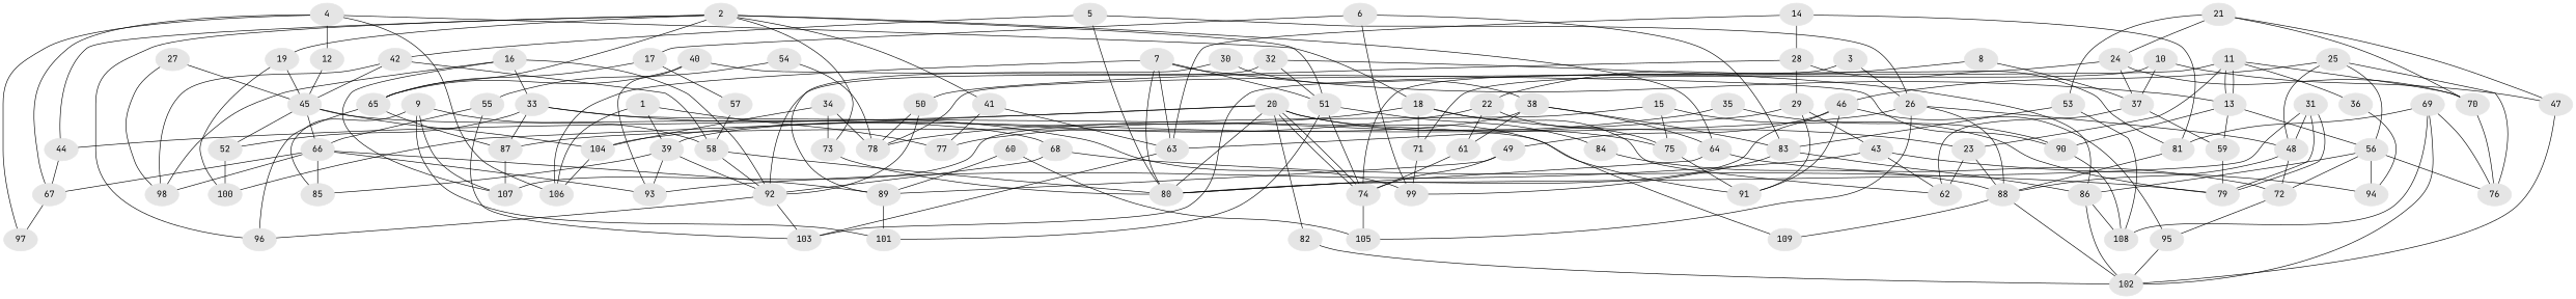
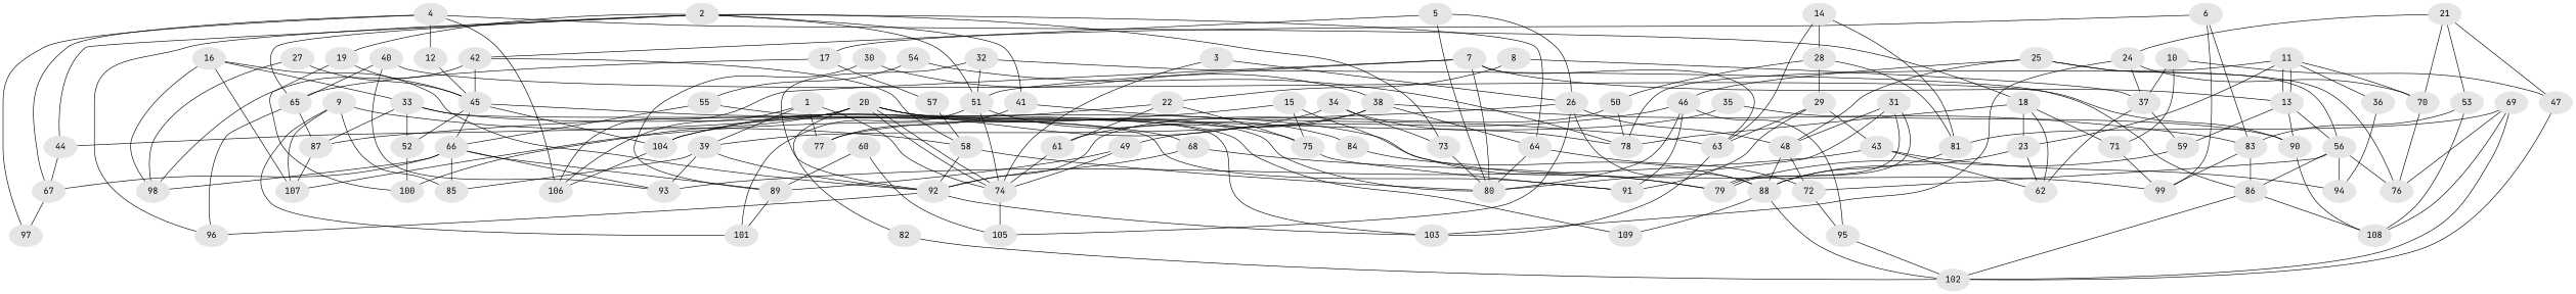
  graph {
    fontname="JetBrains Mono"
    node [color=gray90 fontname="JetBrains Mono" style=filled]
    edge [fontname="JetBrains Mono"]
    1
    39
    74
    77
    106
    85
    92
    93
    105
    2
    19
    41
    44
    51
    64
    65
    73
    96
    45
    100
    63
    67
    101
    84
    80
    72
    87
    3
    26
    88
    48
    4
    12
    18
    97
    71
    23
    78
    62
    5
    42
    58
    98
    6
    17
    83
    99
    57
    86
    7
    13
    56
    59
    90
    103
    8
    22
    37
    75
    61
    104
    9
    107
    10
    47
    102
    11
    36
    70
    94
    76
    52
    66
    68
    79
    108
    14
    28
    81
    29
    50
    15
    91
    16
    33
    20
    82
    109
    21
    24
    53
    25
    46
    49
    95
    27
    43
    30
    38
    89
    31
    32
    34
    35
    40
    54
    55
    60
    69
    1 -- 39
+   1 -- 74
    1 -- 77
    1 -- 106
    39 -- 85
    39 -- 92
    39 -- 93
    74 -- 105
    92 -- 96
    92 -- 103
    2 -- 19
    2 -- 41
    2 -- 44
    2 -- 51
    2 -- 64
    2 -- 65
    2 -- 73
    2 -- 96
    19 -- 45
    19 -- 100
    41 -- 77
    41 -- 63
    44 -- 67
    51 -- 74
    51 -- 101
    51 -- 84
    64 -- 80
    64 -- 72
    65 -- 96
    65 -- 87
    73 -- 80
    45 -- 104
    45 -- 52
    45 -- 66
    45 -- 68
    63 -- 103
    67 -- 97
    84 -- 88
    72 -- 95
    87 -- 107
    3 -- 74
    3 -- 26
    26 -- 105
    26 -- 87
    26 -- 88
    26 -- 48
    88 -- 102
    88 -- 109
    48 -- 72
    48 -- 88
    4 -- 106
    4 -- 67
    4 -- 12
    4 -- 18
    4 -- 97
    12 -- 45
    18 -- 71
    18 -- 23
    18 -- 78
    18 -- 62
    71 -- 99
    23 -- 88
    23 -- 62
    5 -- 80
    5 -- 26
    5 -- 42
    42 -- 45
    42 -- 58
    42 -- 98
    58 -- 92
    58 -- 80
    6 -- 17
    6 -- 83
    6 -- 99
    17 -- 65
    17 -- 57
    83 -- 99
    83 -- 86
    57 -- 58
    86 -- 102
    86 -- 108
    7 -- 106
    7 -- 51
    7 -- 63
    7 -- 80
    7 -- 13
    13 -- 56
    13 -- 59
    13 -- 90
    56 -- 72
    56 -- 86
    56 -- 94
    56 -- 76
    59 -- 79
    90 -- 108
    8 -- 22
    8 -- 37
    22 -- 75
    22 -- 61
    22 -- 104
    37 -- 62
    37 -- 59
    75 -- 91
    61 -- 74
    104 -- 106
    9 -- 85
    9 -- 101
    9 -- 58
    9 -- 107
    10 -- 71
    10 -- 37
    10 -- 47
    47 -- 102
    11 -- 23
    11 -- 78
    11 -- 13
    11 -- 13
    11 -- 36
    11 -- 70
    36 -- 94
    70 -- 76
    52 -- 100
    66 -- 85
    66 -- 93
    66 -- 67
    66 -- 98
    66 -- 89
    68 -- 92
    68 -- 79
    14 -- 63
    14 -- 28
    14 -- 81
    28 -- 81
    28 -- 29
    28 -- 50
    81 -- 88
    29 -- 63
    29 -- 91
    29 -- 43
    50 -- 92
    50 -- 78
    15 -- 75
    15 -- 107
    15 -- 79
    16 -- 92
    16 -- 98
    16 -- 107
    16 -- 33
    33 -- 87
    33 -- 99
    33 -- 52
    33 -- 91
    20 -- 74
    20 -- 74
    20 -- 44
    20 -- 100
    20 -- 80
    20 -- 75
    20 -- 82
    20 -- 109
    82 -- 102
    21 -- 47
    21 -- 70
    21 -- 24
    21 -- 53
    24 -- 103
    24 -- 37
    24 -- 70
    53 -- 83
    53 -- 108
    25 -- 48
    25 -- 56
    25 -- 76
    25 -- 46
    46 -- 80
    46 -- 91
    46 -- 49
    46 -- 95
    49 -- 74
    49 -- 89
    95 -- 102
    27 -- 45
    27 -- 98
    43 -- 93
    43 -- 62
    43 -- 94
    30 -- 38
    30 -- 89
    38 -- 39
    38 -- 64
    38 -- 83
    38 -- 61
    89 -- 101
    31 -- 80
    31 -- 48
    31 -- 79
    31 -- 79
    32 -- 92
    32 -- 51
    32 -- 86
    34 -- 73
    34 -- 78
    34 -- 104
    35 -- 77
    35 -- 90
    40 -- 93
    40 -- 65
    40 -- 90
    54 -- 78
    54 -- 55
    55 -- 103
    55 -- 66
    60 -- 105
    60 -- 89
    69 -- 102
    69 -- 76
    69 -- 108
    69 -- 81
  }
